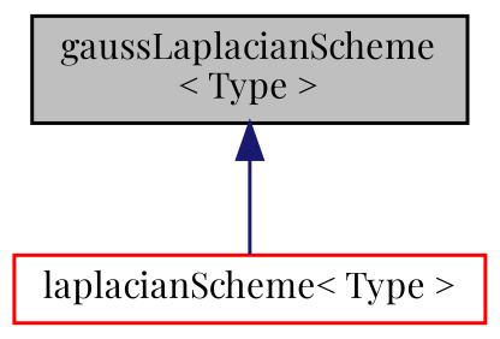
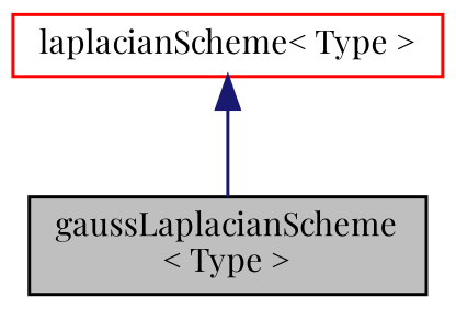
  digraph {
    fontname="Playfair Display"
    node [fontname="Playfair Display" fontsize=10 shape=record]
    n1 [color=black fillcolor=grey75 fontcolor=black height=0.2 label="gaussLaplacianScheme\l\< Type \>" style=filled width=0.4]
    n2 [color=red height=0.2 label="laplacianScheme\< Type \>" width=0.4]
-   n1 -> n2 [color=midnightblue dir=back fontname="Playfair Display" fontsize=10 labelfontname=Helvetica labelfontsize=10 style=solid]
+   n2 -> n1 [color=midnightblue dir=back fontname="Playfair Display" fontsize=10 labelfontname=Helvetica labelfontsize=10 style=solid]
  }
